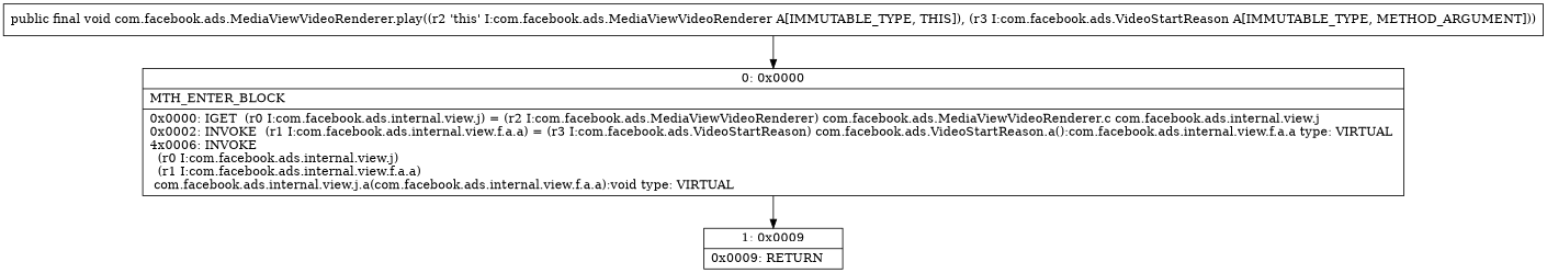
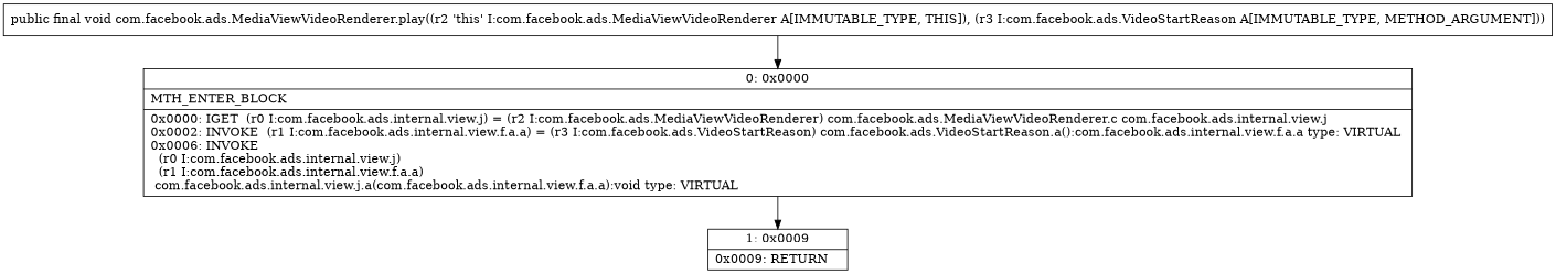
  digraph {
    node [shape=record]
-   n1 [label="{0\:\ 0x0000|MTH_ENTER_BLOCK\l|0x0000: IGET  (r0 I:com.facebook.ads.internal.view.j) = (r2 I:com.facebook.ads.MediaViewVideoRenderer) com.facebook.ads.MediaViewVideoRenderer.c com.facebook.ads.internal.view.j \l0x0002: INVOKE  (r1 I:com.facebook.ads.internal.view.f.a.a) = (r3 I:com.facebook.ads.VideoStartReason) com.facebook.ads.VideoStartReason.a():com.facebook.ads.internal.view.f.a.a type: VIRTUAL \l4x0006: INVOKE  \l  (r0 I:com.facebook.ads.internal.view.j)\l  (r1 I:com.facebook.ads.internal.view.f.a.a)\l com.facebook.ads.internal.view.j.a(com.facebook.ads.internal.view.f.a.a):void type: VIRTUAL \l}"]
+   n1 [label="{0\:\ 0x0000|MTH_ENTER_BLOCK\l|0x0000: IGET  (r0 I:com.facebook.ads.internal.view.j) = (r2 I:com.facebook.ads.MediaViewVideoRenderer) com.facebook.ads.MediaViewVideoRenderer.c com.facebook.ads.internal.view.j \l0x0002: INVOKE  (r1 I:com.facebook.ads.internal.view.f.a.a) = (r3 I:com.facebook.ads.VideoStartReason) com.facebook.ads.VideoStartReason.a():com.facebook.ads.internal.view.f.a.a type: VIRTUAL \l0x0006: INVOKE  \l  (r0 I:com.facebook.ads.internal.view.j)\l  (r1 I:com.facebook.ads.internal.view.f.a.a)\l com.facebook.ads.internal.view.j.a(com.facebook.ads.internal.view.f.a.a):void type: VIRTUAL \l}"]
    n2 [label="{1\:\ 0x0009|0x0009: RETURN   \l}"]
    n3 [label="{public final void com.facebook.ads.MediaViewVideoRenderer.play((r2 'this' I:com.facebook.ads.MediaViewVideoRenderer A[IMMUTABLE_TYPE, THIS]), (r3 I:com.facebook.ads.VideoStartReason A[IMMUTABLE_TYPE, METHOD_ARGUMENT])) }"]
    n1 -> n2
    n3 -> n1
  }
